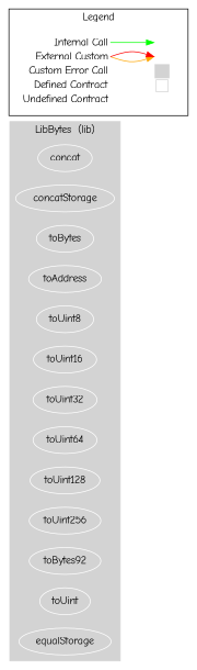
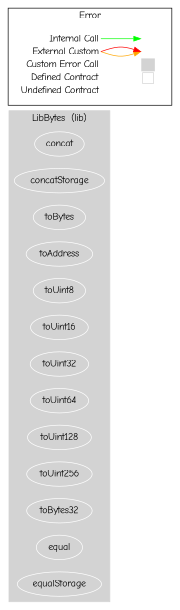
  digraph {
    compound=true
    fontname="Comic Neue"
    rankdir=LR
    node [color=white fontname="Comic Neue"]
    edge [fontname="Comic Neue" headport="i2:w" tailport="i2:e"]
    n1 [label=concat]
    n2 [label=concatStorage]
    n3 [label=toBytes]
    n4 [label=toAddress]
    n5 [label=toUint8]
    n6 [label=toUint16]
    n7 [label=toUint32]
    n8 [label=toUint64]
    n9 [label=toUint128]
    n10 [label=toUint256]
-   n11 [label=toBytes92]
-   n12 [label=toUint]
+   n11 [label=toBytes32]
+   n12 [label=equal]
    n13 [label=equalStorage]
    n14 [label=<<table border="0" cellpadding="2" cellspacing="0" cellborder="0">   <tr><td align="right" port="i1">Internal Call</td></tr>   <tr><td align="right" port="i2">External Custom</td></tr>   <tr><td align="right" port="i2">Custom Error Call</td></tr>   <tr><td align="right" port="i3">Defined Contract</td></tr>   <tr><td align="right" port="i4">Undefined Contract</td></tr>   </table>> shape=plaintext color=""]
    n15 [label=<<table border="0" cellpadding="2" cellspacing="0" cellborder="0">   <tr><td port="i1">&nbsp;&nbsp;&nbsp;</td></tr>   <tr><td port="i2">&nbsp;&nbsp;&nbsp;</td></tr>   <tr><td port="i3" bgcolor="lightgray">&nbsp;&nbsp;&nbsp;</td></tr>   <tr><td port="i4">     <table border="1" cellborder="0" cellspacing="0" cellpadding="7" color="lightgray">       <tr>        <td></td>       </tr>      </table>   </td></tr>   </table>> shape=plaintext color=""]
    subgraph cluster_1 {
      bgcolor=lightgray
      color=lightgray
      label="LibBytes  (lib)"
      style=filled
      n1
      n2
      n3
      n4
      n5
      n6
      n7
      n8
      n9
      n10
      n11
      n12
      n13
    }
    subgraph cluster_2 {
-     label=Legend
+     label=Error
      n14
      n15
    }
    n14 -> n15 [color=green headport="i1:w" tailport="i1:e"]
    n14 -> n15 [color=orange]
    n14 -> n15 [color=red]
  }
